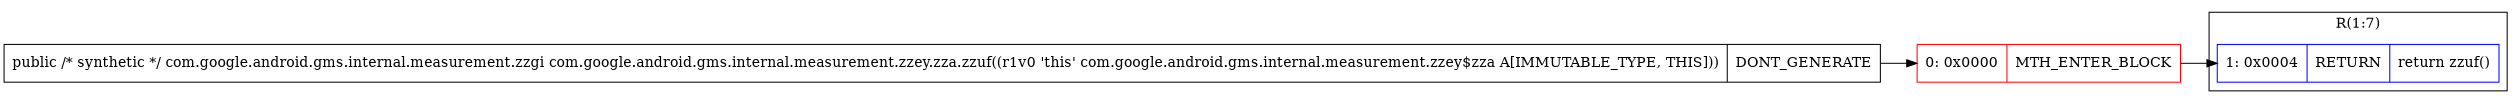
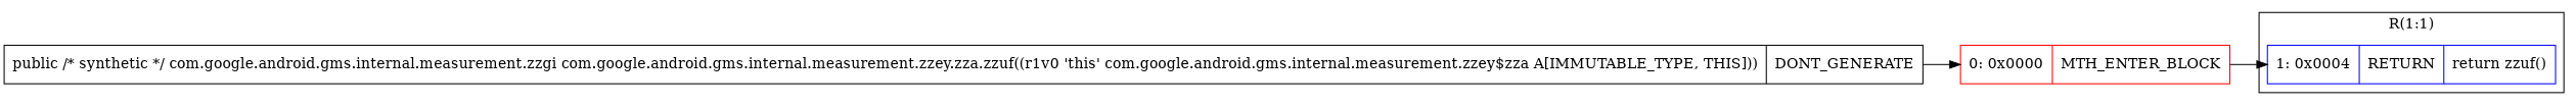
  digraph {
    rankdir=LR
    node [shape=record]
    n1 [color=blue label="{1\:\ 0x0004|RETURN\l|return zzuf()\l}"]
    n2 [color=red label="{0\:\ 0x0000|MTH_ENTER_BLOCK\l}"]
    n3 [label="{public \/* synthetic *\/ com.google.android.gms.internal.measurement.zzgi com.google.android.gms.internal.measurement.zzey.zza.zzuf((r1v0 'this' com.google.android.gms.internal.measurement.zzey$zza A[IMMUTABLE_TYPE, THIS]))  | DONT_GENERATE\l}"]
    subgraph cluster_1 {
-     label="R(1:7)"
+     label="R(1:1)"
      n1
    }
    n2 -> n1
    n3 -> n2
  }
